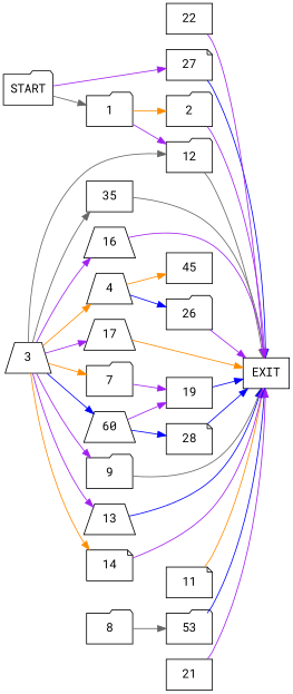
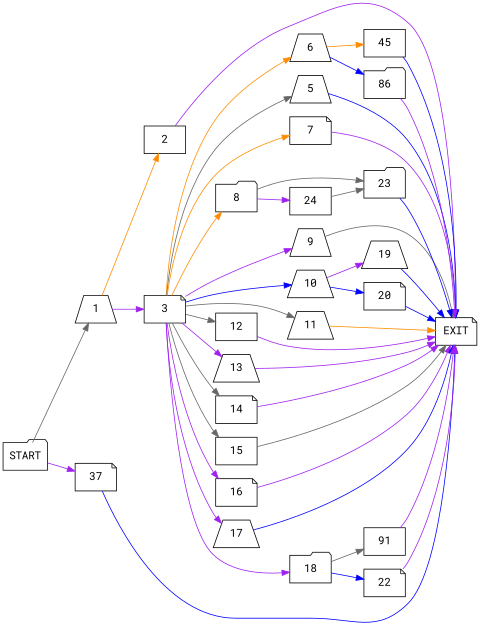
  digraph {
    fontname="Roboto Mono"
    rankdir=LR
    node [fontname="Roboto Mono" shape=box]
    edge [color=purple fontname="Roboto Mono"]
    n1 [label=START shape=folder]
-   1 [shape=folder]
-   27 [shape=note]
-   2 [shape=folder]
-   3 [shape=trapezium]
-   n6 [label=EXIT]
-   4 [shape=trapezium]
-   7 [shape=folder]
+   1 [shape=trapezium]
+   27 [shape=note label=37]
+   2
+   3 [shape=note]
+   n6 [label=EXIT shape=note]
+   4 [shape=trapezium label=6]
+   5 [shape=trapezium]
+   7 [shape=note]
    8 [shape=folder]
-   9 [shape=folder]
-   10 [shape=trapezium label=60]
-   11 [shape=note]
-   12 [shape=folder]
+   9 [shape=trapezium]
+   10 [shape=trapezium]
+   11 [shape=trapezium]
+   12
    13 [shape=trapezium]
    14 [shape=note]
-   15 [label=35]
-   16 [shape=trapezium]
+   15
+   16 [shape=note]
    17 [shape=trapezium]
+   18 [shape=folder]
    n21 [label=45]
-   26 [shape=folder]
-   23 [shape=folder label=53]
-   19
-   20 [shape=note label=28]
-   21
-   22
+   26 [shape=folder label=86]
+   23 [shape=folder]
+   24
+   19 [shape=trapezium]
+   20 [shape=note]
+   21 [label=91]
+   22 [shape=note]
    n1 -> 1 [color=gray40]
    n1 -> 27
    1 -> 2 [color=darkorange]
-   1 -> 12
+   1 -> 3
    27 -> n6 [color=blue]
    2 -> n6
    3 -> 4 [color=darkorange]
+   3 -> 5 [color=gray40]
    3 -> 7 [color=darkorange]
+   3 -> 8 [color=darkorange]
    3 -> 9
    3 -> 10 [color=blue]
+   3 -> 11 [color=gray40]
    3 -> 12 [color=gray40]
    3 -> 13
-   3 -> 14 [color=darkorange]
+   3 -> 14 [color=gray40]
    3 -> 15 [color=gray40]
    3 -> 16
    3 -> 17
+   3 -> 18
    4 -> n21 [color=darkorange]
    4 -> 26 [color=blue]
-   7 -> 19
+   5 -> n6 [color=blue]
+   7 -> n6
    8 -> 23 [color=gray40]
+   8 -> 24
    9 -> n6 [color=gray40]
    10 -> 19
    10 -> 20 [color=blue]
    11 -> n6 [color=darkorange]
-   12 -> n6 [color=gray40]
-   13 -> n6 [color=blue]
+   12 -> n6
+   13 -> n6
    14 -> n6
    15 -> n6 [color=gray40]
    16 -> n6
-   17 -> n6 [color=darkorange]
+   17 -> n6 [color=blue]
+   18 -> 21 [color=gray40]
+   18 -> 22 [color=blue]
+   n21 -> n6 [color=blue]
    26 -> n6
    23 -> n6 [color=blue]
+   24 -> 23 [color=gray40]
    19 -> n6 [color=blue]
    20 -> n6 [color=blue]
    21 -> n6
    22 -> n6
  }
